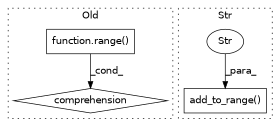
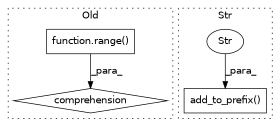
  digraph {
    fontname="DejaVu Sans"
    node [a=75 fontname="DejaVu Sans" shape=box]
    edge [fontname="DejaVu Sans"]
    n1 [l="6,1" label="function.range()" s="2052,2066"]
    n2 [a=45 l=3 label=comprehension s=2043 shape=diamond]
-   n3 [l="18,1" label="add_to_range()" s="2521,2547"]
+   n3 [l="18,1" label="add_to_prefix()" s="2521,2547"]
    n4 [a=66 l=8 label=Str s=2539 shape=ellipse]
    subgraph cluster_1 {
      label=Old
      style=dotted
      n1
      n2
    }
    subgraph cluster_2 {
      label=Str
      style=dotted
      n3
      n4
    }
-   n1 -> n2 [label=_cond_]
+   n1 -> n2 [label=_para_]
    n4 -> n3 [label=_para_]
  }
